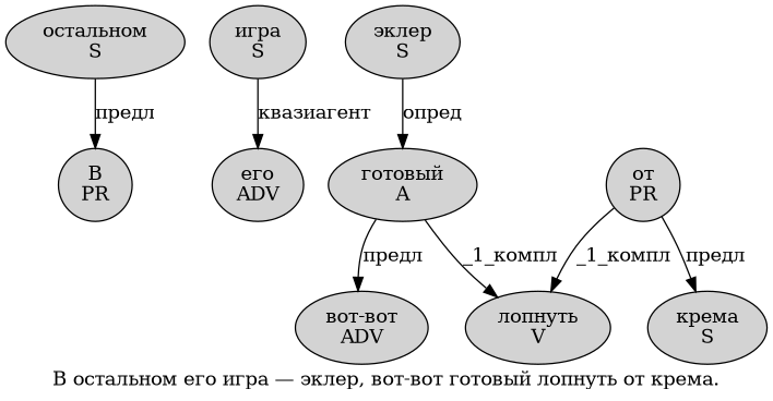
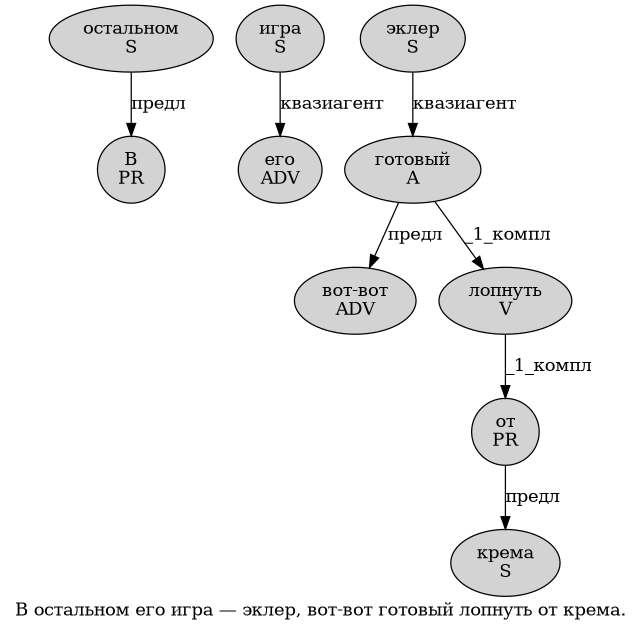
  digraph {
    label="В остальном его игра — эклер, вот-вот готовый лопнуть от крема."
    node [fillcolor=lightgray penwidth=1 shape=ellipse style=filled]
    n1 [label="В\nPR"]
    n2 [label="остальном\nS"]
    n3 [label="его\nADV"]
    n4 [label="игра\nS"]
    n5 [label="эклер\nS"]
    n6 [label="готовый\nA"]
    n7 [label="вот-вот\nADV"]
    n8 [label="лопнуть\nV"]
    n9 [label="от\nPR"]
    n10 [label="крема\nS"]
    n2 -> n1 [label="предл"]
    n4 -> n3 [label="квазиагент"]
-   n5 -> n6 [label="опред"]
+   n5 -> n6 [label="квазиагент"]
    n6 -> n7 [label="предл"]
    n6 -> n8 [label="_1_компл"]
-   n9 -> n8 [label="_1_компл"]
+   n8 -> n9 [label="_1_компл"]
    n9 -> n10 [label="предл"]
  }
